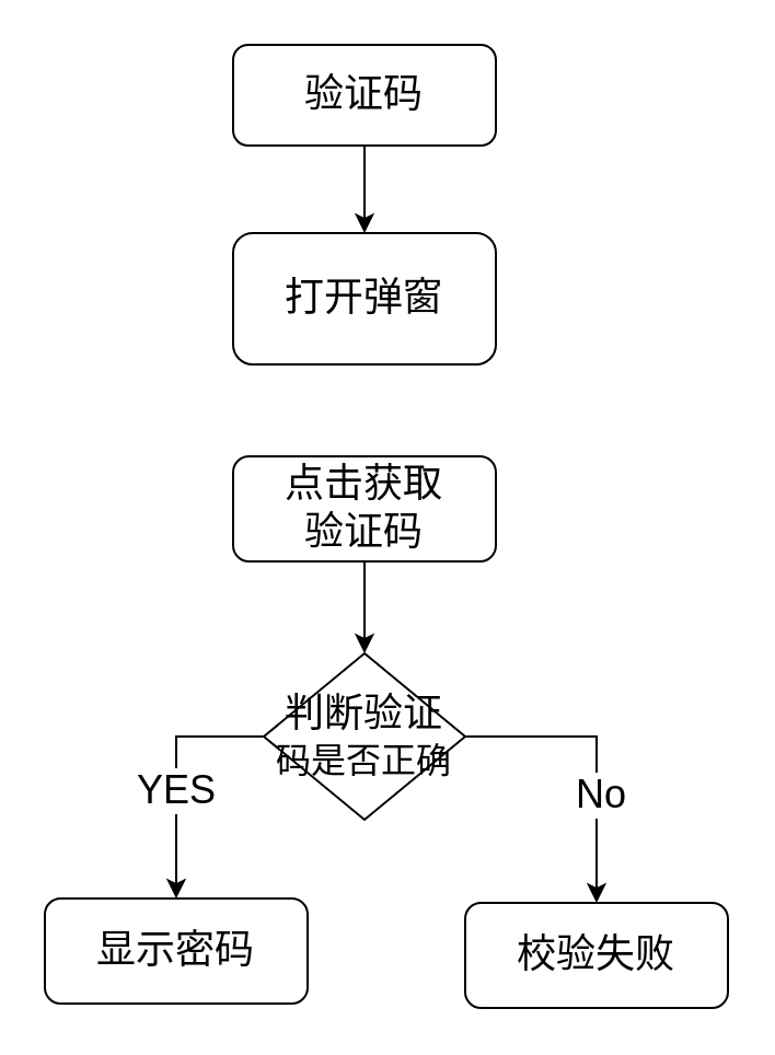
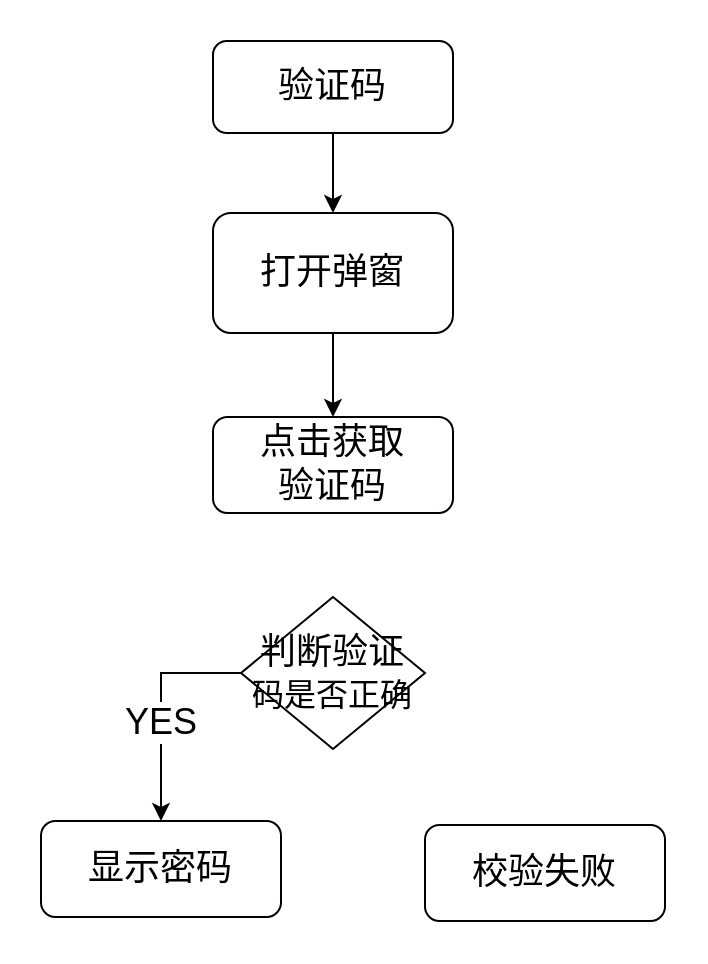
  <mxCell id="0" />
  <mxCell id="1" parent="0" />
  <mxCell id="2" value="" style="edgeStyle=orthogonalEdgeStyle;rounded=0;orthogonalLoop=1;jettySize=auto;html=1;" edge="1" parent="1" source="3" target="5"><mxGeometry relative="1" as="geometry" /></mxCell>
  <mxCell id="3" value="&lt;font style=&quot;font-size: 18px;&quot;&gt;验证码&lt;/font&gt;" style="rounded=1;whiteSpace=wrap;html=1;" vertex="1" parent="1"><mxGeometry x="106" y="20" width="120" height="46" as="geometry" /></mxCell>
+ <mxCell id="4" value="" style="edgeStyle=orthogonalEdgeStyle;rounded=0;orthogonalLoop=1;jettySize=auto;html=1;" edge="1" parent="1" source="5" target="7"><mxGeometry relative="1" as="geometry" /></mxCell>
  <mxCell id="5" value="&lt;font style=&quot;font-size: 18px;&quot;&gt;打开弹窗&lt;/font&gt;" style="rounded=1;whiteSpace=wrap;html=1;" vertex="1" parent="1"><mxGeometry x="106" y="106" width="120" height="60" as="geometry" /></mxCell>
- <mxCell id="6" value="" style="edgeStyle=orthogonalEdgeStyle;rounded=0;orthogonalLoop=1;jettySize=auto;html=1;" edge="1" parent="1" source="7" target="12"><mxGeometry relative="1" as="geometry" /></mxCell>
  <mxCell id="7" value="&lt;font style=&quot;font-size: 18px;&quot;&gt;点击获取&lt;/font&gt;&lt;div&gt;&lt;font style=&quot;font-size: 18px;&quot;&gt;验证码&lt;/font&gt;&lt;/div&gt;" style="rounded=1;whiteSpace=wrap;html=1;" vertex="1" parent="1"><mxGeometry x="106" y="208" width="120" height="48" as="geometry" /></mxCell>
  <mxCell id="8" style="edgeStyle=orthogonalEdgeStyle;rounded=0;orthogonalLoop=1;jettySize=auto;html=1;exitX=0;exitY=0.5;exitDx=0;exitDy=0;entryX=0.5;entryY=0;entryDx=0;entryDy=0;" edge="1" parent="1" source="12" target="13"><mxGeometry relative="1" as="geometry" /></mxCell>
  <mxCell id="9" value="&lt;font style=&quot;font-size: 18px;&quot;&gt;YES&lt;/font&gt;" style="edgeLabel;html=1;align=center;verticalAlign=middle;resizable=0;points=[];" vertex="1" connectable="0" parent="8"><mxGeometry x="0.123" y="-1" relative="1" as="geometry"><mxPoint as="offset" /></mxGeometry></mxCell>
- <mxCell id="10" style="edgeStyle=orthogonalEdgeStyle;rounded=0;orthogonalLoop=1;jettySize=auto;html=1;exitX=1;exitY=0.5;exitDx=0;exitDy=0;entryX=0.5;entryY=0;entryDx=0;entryDy=0;" edge="1" parent="1" source="12" target="14"><mxGeometry relative="1" as="geometry" /></mxCell>
- <mxCell id="11" value="&lt;span style=&quot;font-size: 18px;&quot;&gt;No&lt;/span&gt;" style="edgeLabel;html=1;align=center;verticalAlign=middle;resizable=0;points=[];" vertex="1" connectable="0" parent="10"><mxGeometry x="0.265" y="1" relative="1" as="geometry"><mxPoint as="offset" /></mxGeometry></mxCell>
  <mxCell id="12" value="&lt;font style=&quot;font-size: 18px;&quot;&gt;判断验证&lt;/font&gt;&lt;div&gt;&lt;font size=&quot;3&quot;&gt;码是否正确&lt;/font&gt;&lt;/div&gt;" style="rhombus;whiteSpace=wrap;html=1;" vertex="1" parent="1"><mxGeometry x="120" y="298" width="92" height="76" as="geometry" /></mxCell>
  <mxCell id="13" value="&lt;span style=&quot;font-size: 18px;&quot;&gt;显示密码&lt;/span&gt;" style="rounded=1;whiteSpace=wrap;html=1;" vertex="1" parent="1"><mxGeometry x="20" y="410" width="120" height="48" as="geometry" /></mxCell>
  <mxCell id="14" value="&lt;span style=&quot;font-size: 18px;&quot;&gt;校验失败&lt;/span&gt;" style="rounded=1;whiteSpace=wrap;html=1;" vertex="1" parent="1"><mxGeometry x="212" y="412" width="120" height="48" as="geometry" /></mxCell>
